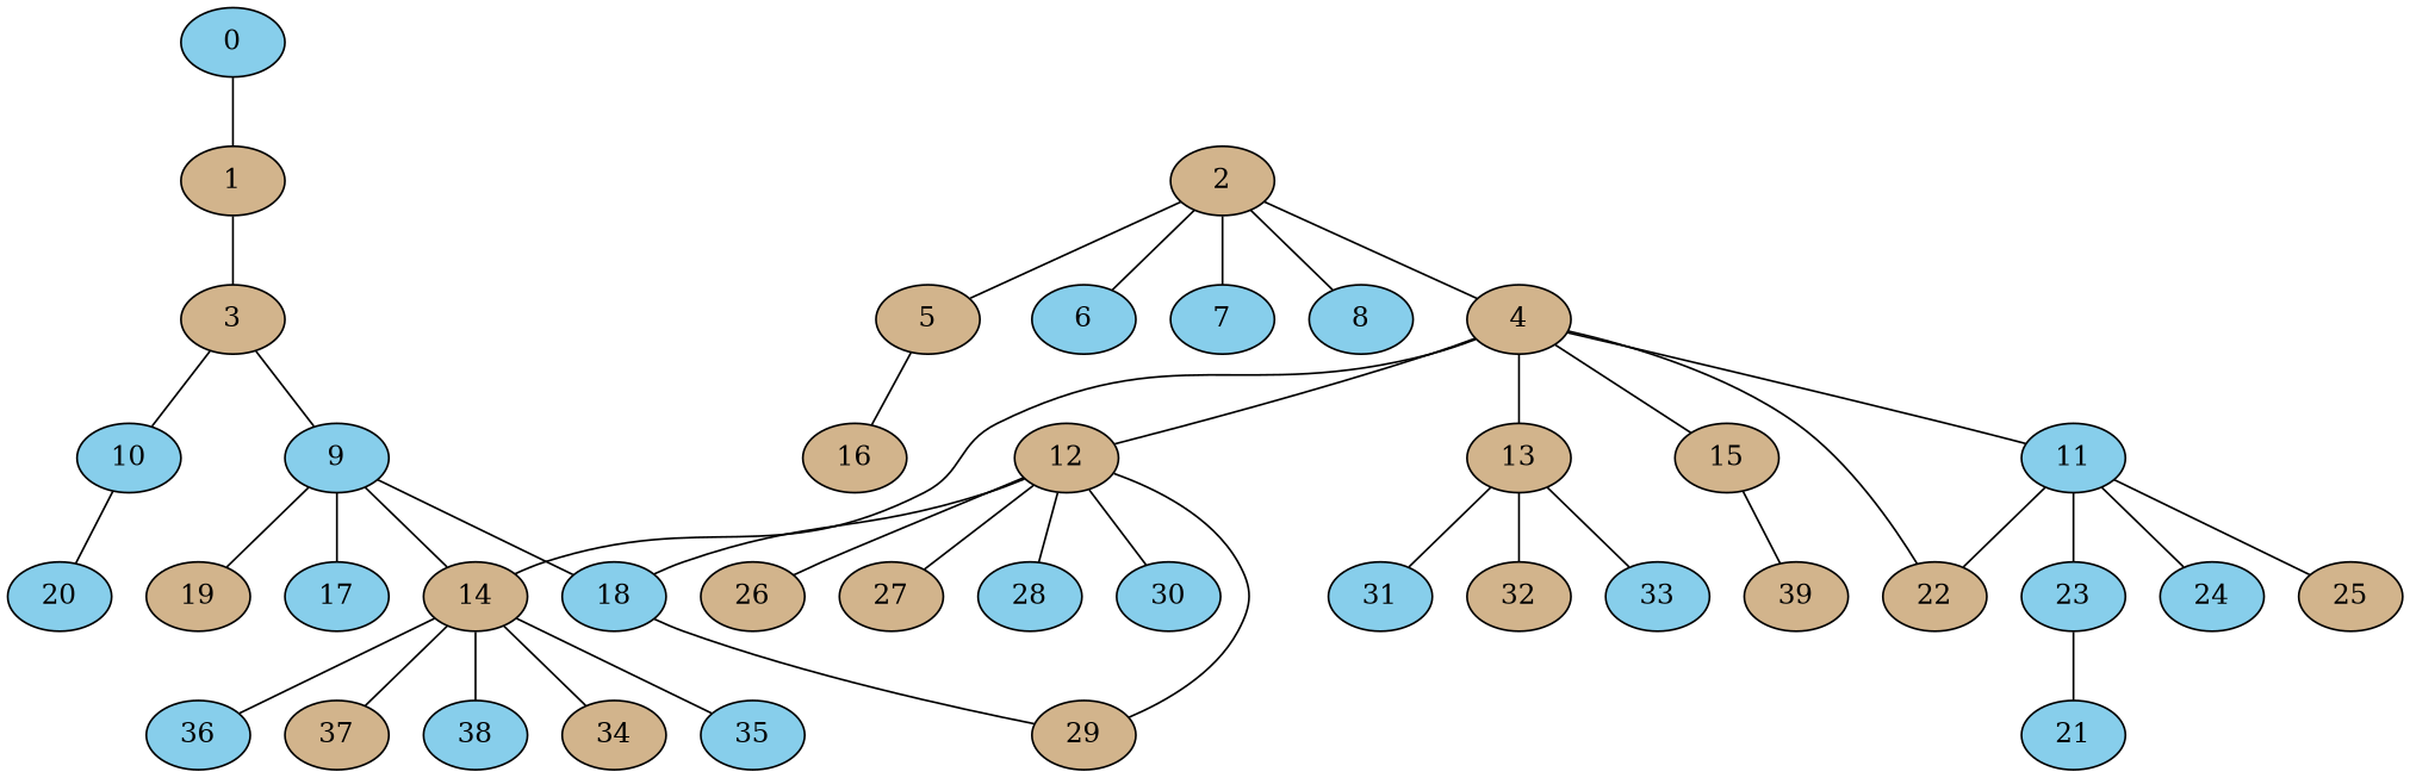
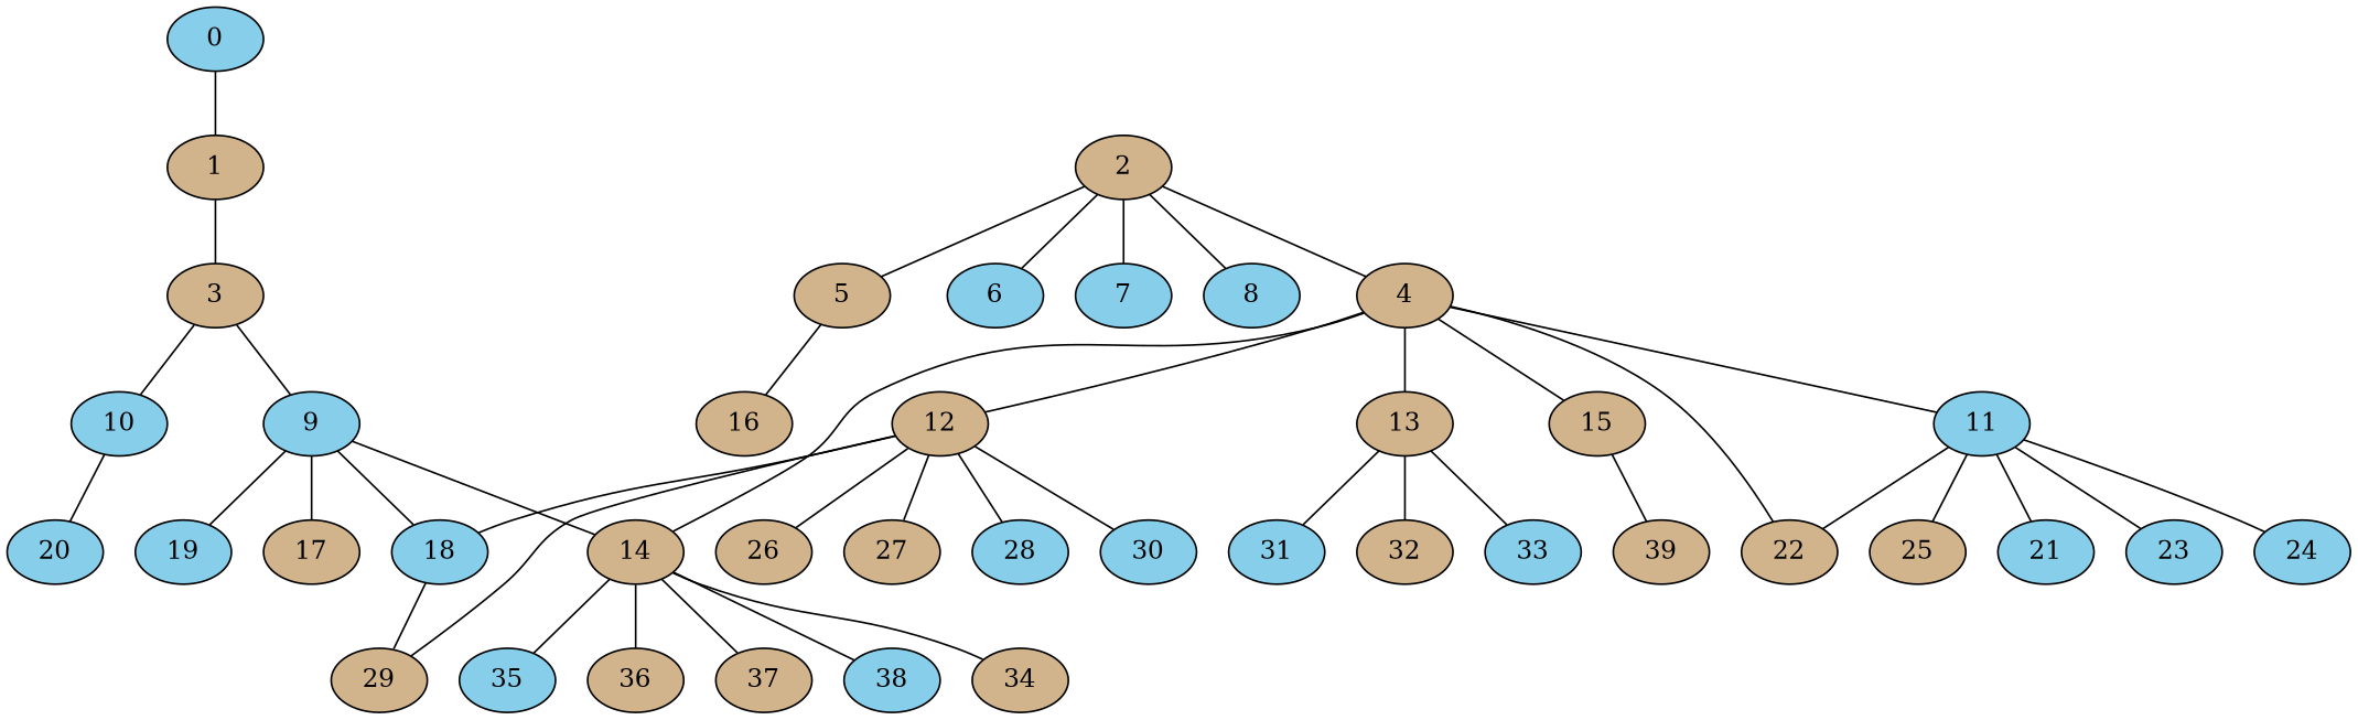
  graph {
    node [fillcolor=skyblue style=filled]
    0
    1 [fillcolor=tan]
    3 [fillcolor=tan]
    2 [fillcolor=tan]
    4 [fillcolor=tan]
    5 [fillcolor=tan]
    6
    7
    8
    10
    9
    11
    12 [fillcolor=tan]
    13 [fillcolor=tan]
    14 [fillcolor=tan]
    15 [fillcolor=tan]
    22 [fillcolor=tan]
    16 [fillcolor=tan]
    20
-   19 [fillcolor=tan]
-   17
+   19
+   17 [fillcolor=tan]
    18
    21
    23
    24
    25 [fillcolor=tan]
    26 [fillcolor=tan]
    27 [fillcolor=tan]
    28
    29 [fillcolor=tan]
    30
    32 [fillcolor=tan]
    33
    31
    34 [fillcolor=tan]
    35
-   36
+   36 [fillcolor=tan]
    37 [fillcolor=tan]
    38
    39 [fillcolor=tan]
    0 -- 1
    1 -- 3
    3 -- 10
    3 -- 9
    2 -- 4
    2 -- 5
    2 -- 6
    2 -- 7
    2 -- 8
    4 -- 11
    4 -- 12
    4 -- 13
    4 -- 14
    4 -- 15
    4 -- 22
    5 -- 16
    10 -- 20
    9 -- 14
    9 -- 19
    9 -- 17
    9 -- 18
    11 -- 22
-   23 -- 21
+   11 -- 21
    11 -- 23
    11 -- 24
    11 -- 25
    12 -- 18
    12 -- 26
    12 -- 27
    12 -- 28
    12 -- 29
    12 -- 30
    13 -- 32
    13 -- 33
    13 -- 31
    14 -- 34
    14 -- 35
    14 -- 36
    14 -- 37
    14 -- 38
    15 -- 39
    18 -- 29
  }
